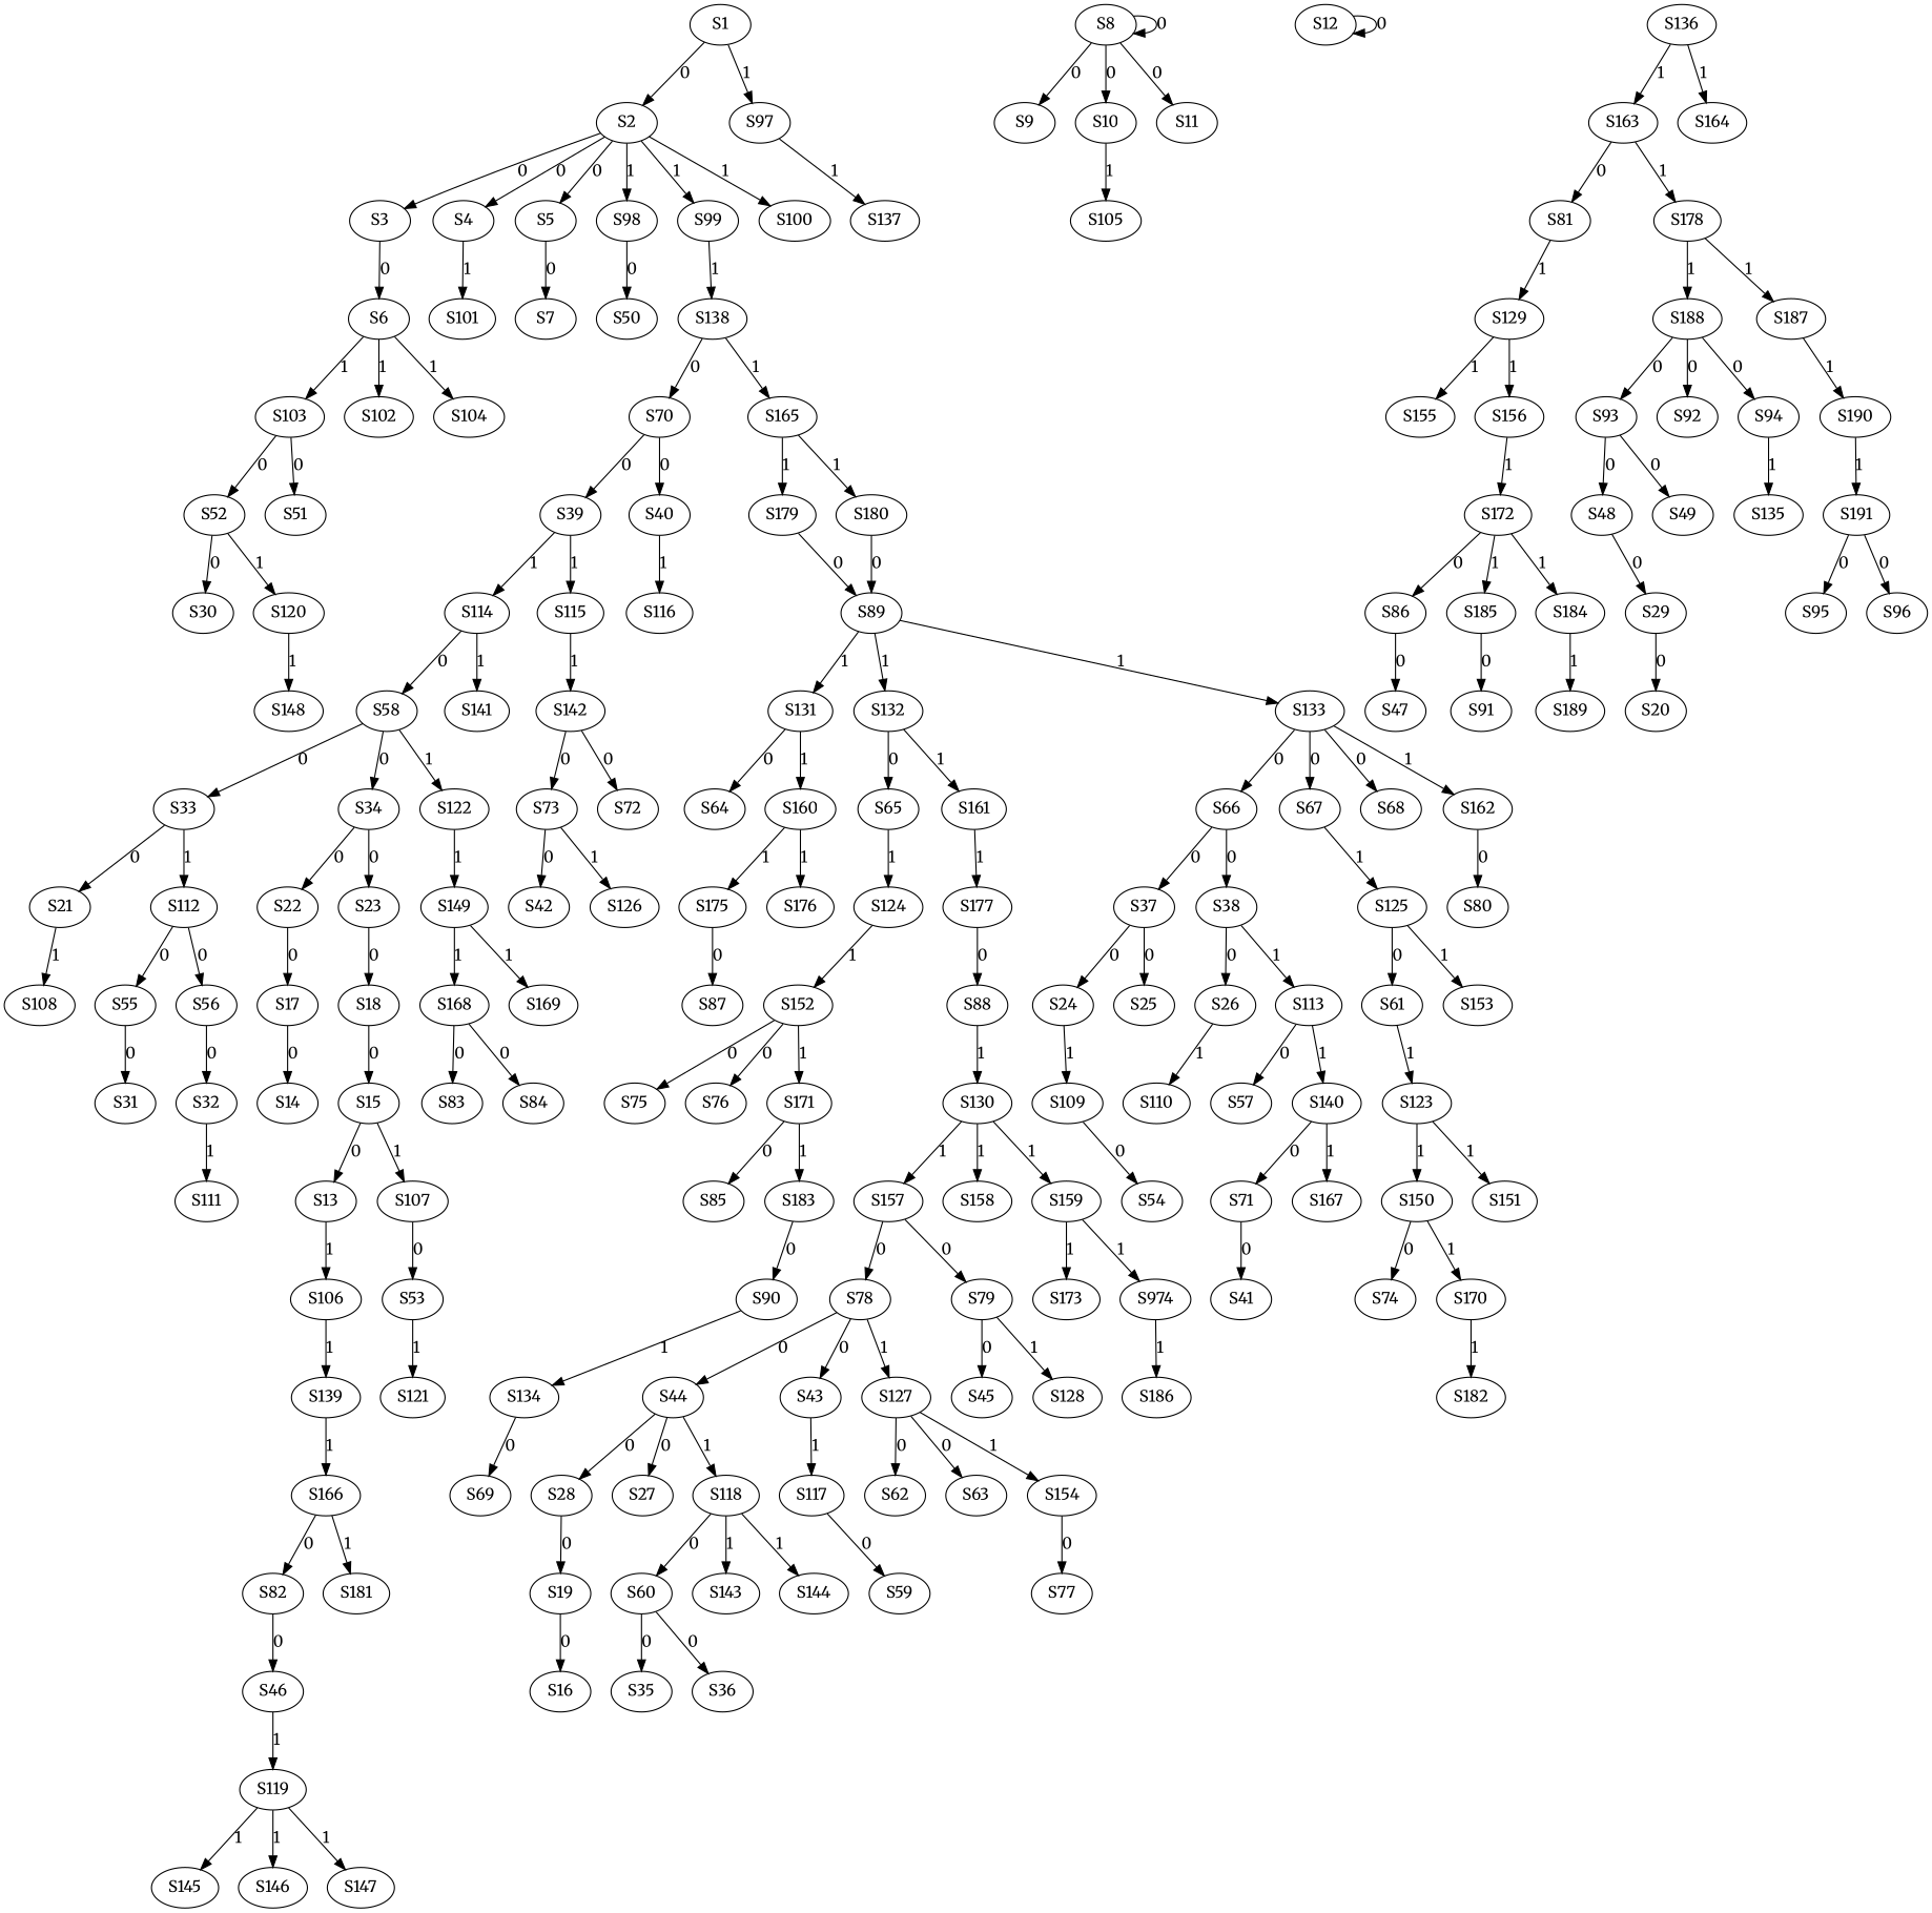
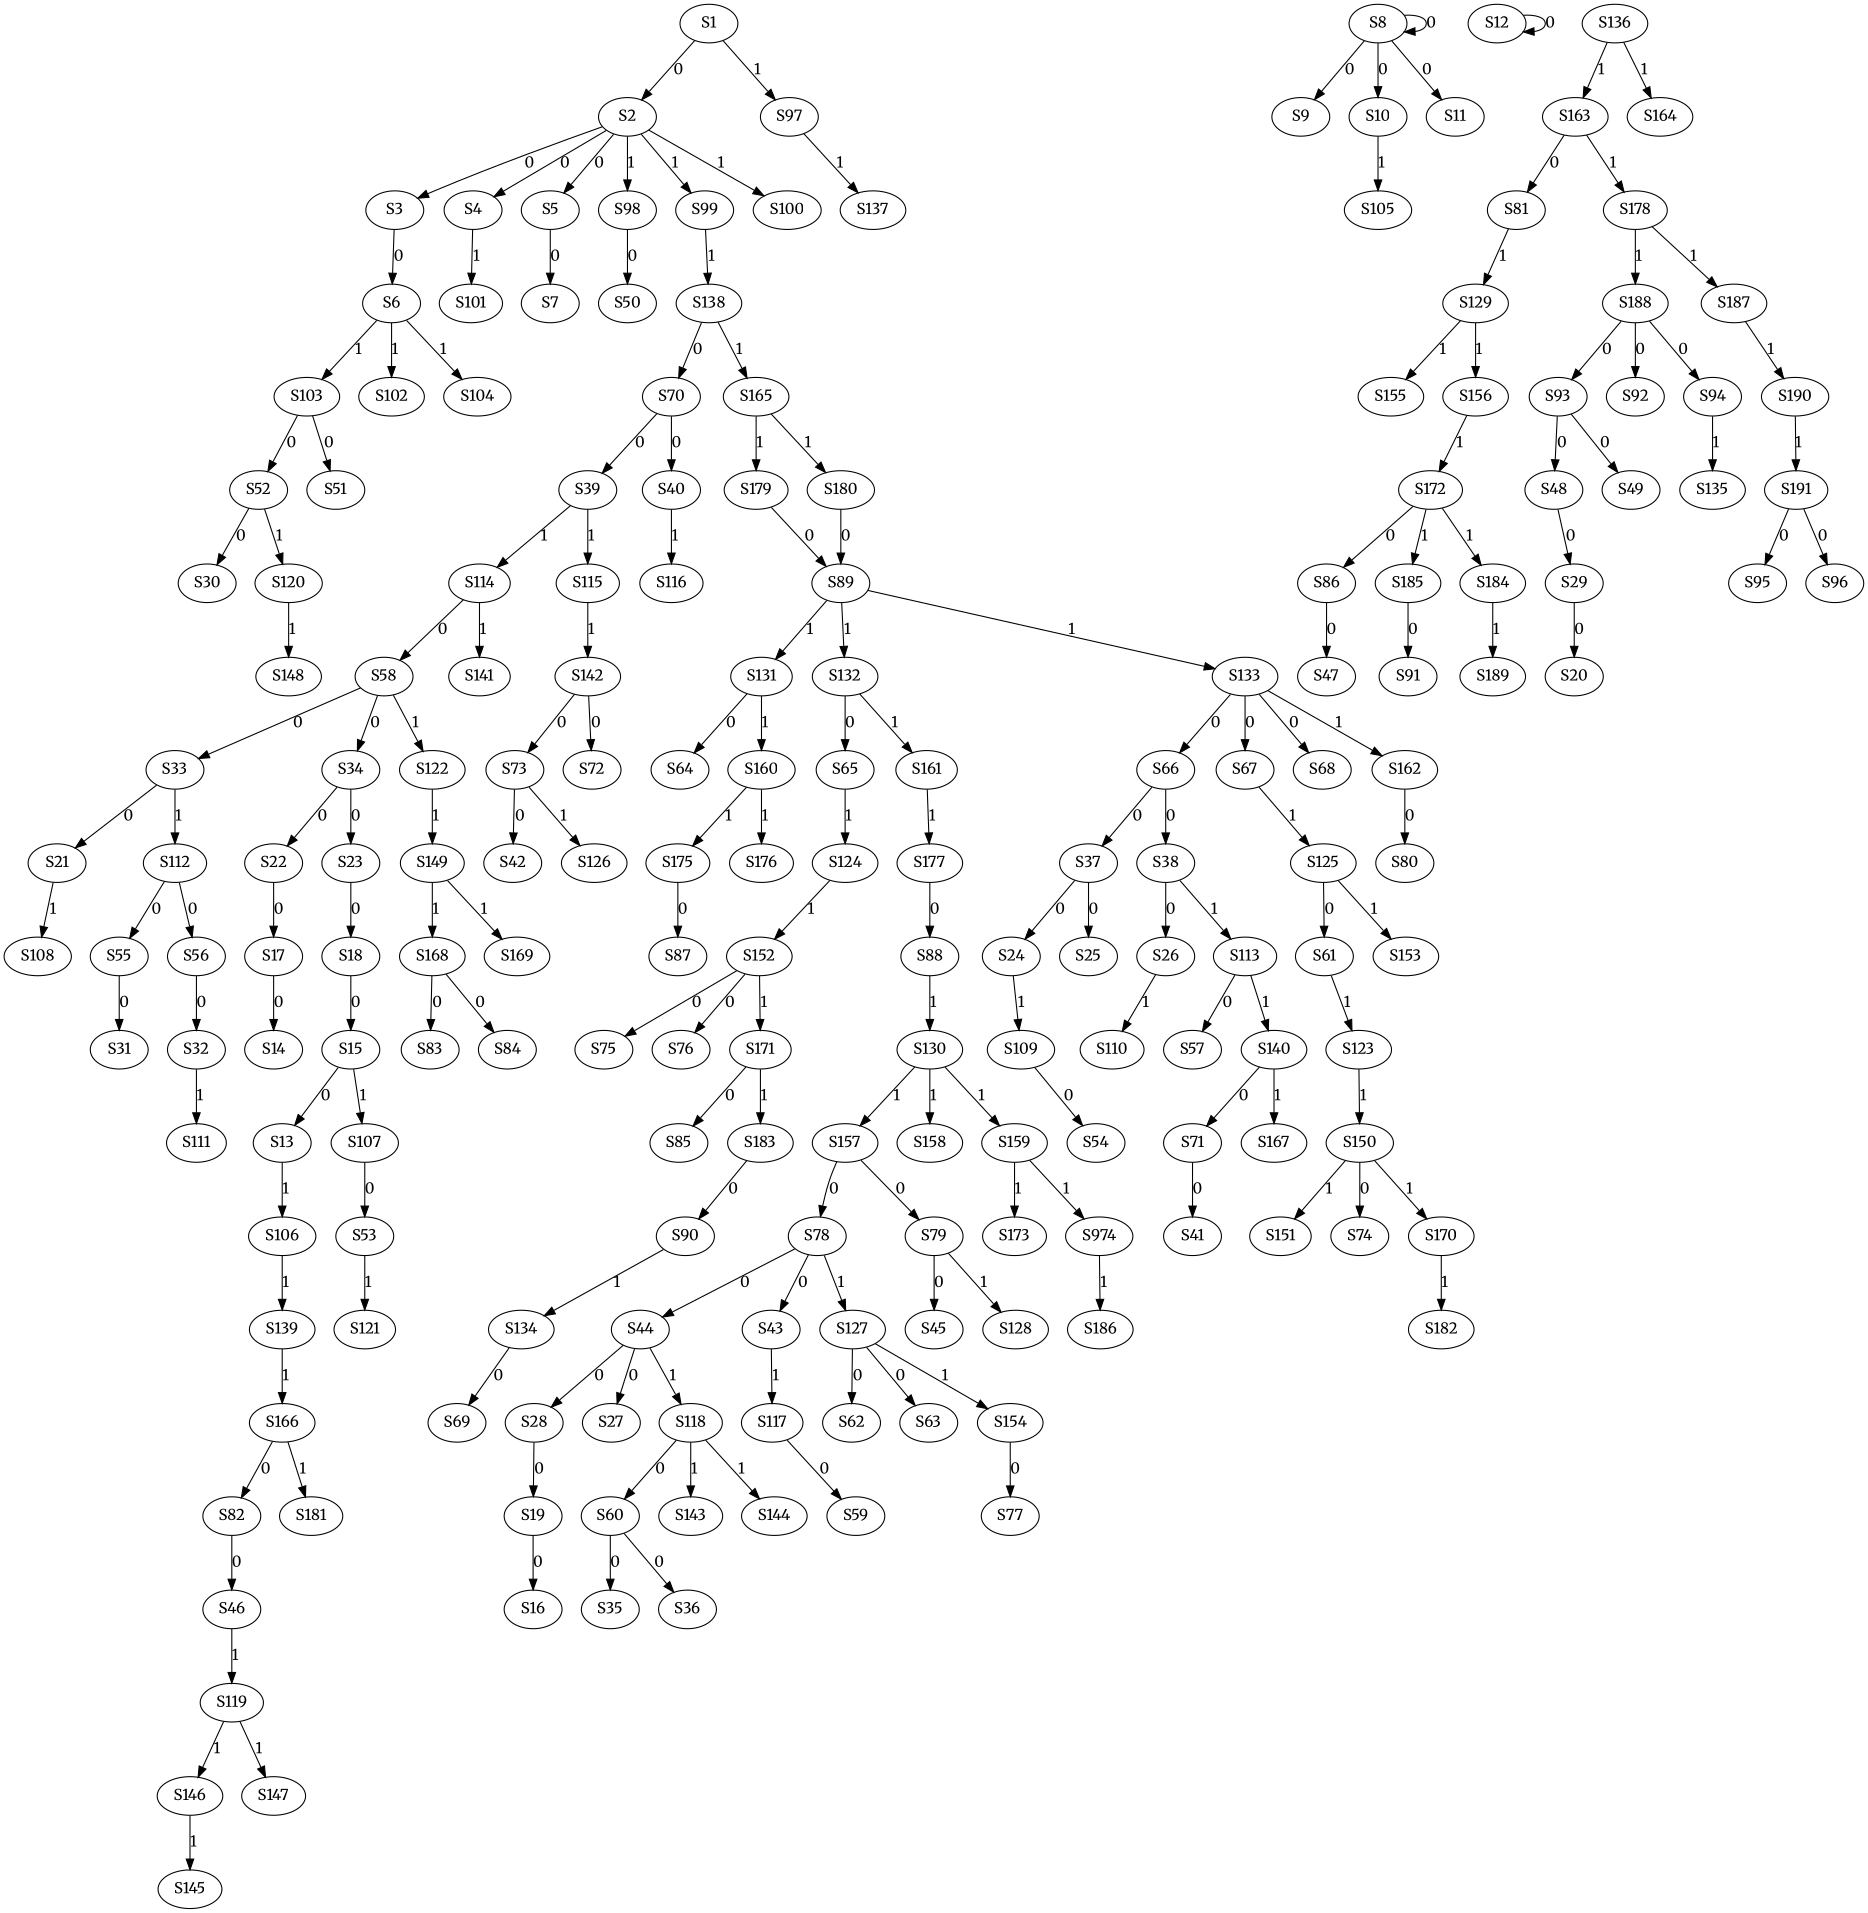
  strict digraph {
    fontname=Merriweather
    node [fontname=Merriweather]
    edge [fontname=Merriweather]
    S1
    S2
    S97
    S3
    S4
    S5
    S98
    S99
    S100
    S137
    S6
    S101
    S7
    S50
    S138
    S103
    S102
    S104
    S52
    S51
    S8
    S9
    S10
    S11
    S105
    S12
    S15
    S13
    S107
    S106
    S53
    S139
    S17
    S14
    S18
    S19
    S16
    S22
    S23
    S28
    S29
    S20
    S33
    S21
    S112
    S108
    S55
    S56
    S34
    S37
    S24
    S25
    S109
    S54
    S38
    S26
    S113
    S110
    S57
    S140
    S44
    S27
    S118
    S60
    S143
    S144
    S48
    S30
    S120
    S148
    S31
    S32
    S111
    S58
    S122
    S149
    S35
    S36
    S66
    S70
    S39
    S40
    S114
    S115
    S116
    S141
    S142
    S71
    S41
    S73
    S42
    S126
    S78
    S43
    S127
    S117
    S62
    S63
    S154
    S59
    S79
    S45
    S128
    S82
    S46
    S119
    S145
    S146
    S147
    S86
    S47
    S93
    S49
    S121
    S167
    S125
    S61
    S153
    S123
    S150
    S151
    S77
    S131
    S64
    S160
    S175
    S176
    S132
    S65
    S161
    S124
    S177
    S152
    S133
    S67
    S68
    S162
    S80
    S134
    S69
    S165
    S179
    S180
    S72
    S74
    S170
    S182
    S75
    S76
    S171
    S85
    S183
    S157
    S163
    S81
    S178
    S129
    S188
    S187
    S155
    S156
    S166
    S181
    S168
    S83
    S84
    S90
    S172
    S185
    S184
    S91
    S189
    S87
    S88
    S130
    S158
    S159
    S89
    S92
    S94
    S135
    S191
    S95
    S96
    S136
    S164
    S169
    S173
    n189 [label=S974]
    S186
    S190
    S1 -> S2 [label=0]
    S1 -> S97 [label=1]
    S2 -> S3 [label=0]
    S2 -> S4 [label=0]
    S2 -> S5 [label=0]
    S2 -> S98 [label=1]
    S2 -> S99 [label=1]
    S2 -> S100 [label=1]
    S97 -> S137 [label=1]
    S3 -> S6 [label=0]
    S4 -> S101 [label=1]
    S5 -> S7 [label=0]
    S98 -> S50 [label=0]
    S99 -> S138 [label=1]
    S6 -> S103 [label=1]
    S6 -> S102 [label=1]
    S6 -> S104 [label=1]
    S138 -> S70 [label=0]
    S138 -> S165 [label=1]
    S103 -> S52 [label=0]
    S103 -> S51 [label=0]
    S52 -> S30 [label=0]
    S52 -> S120 [label=1]
    S8 -> S8 [label=0]
    S8 -> S9 [label=0]
    S8 -> S10 [label=0]
    S8 -> S11 [label=0]
    S10 -> S105 [label=1]
    S12 -> S12 [label=0]
    S15 -> S13 [label=0]
    S15 -> S107 [label=1]
    S13 -> S106 [label=1]
    S107 -> S53 [label=0]
    S106 -> S139 [label=1]
    S53 -> S121 [label=1]
    S139 -> S166 [label=1]
    S17 -> S14 [label=0]
    S18 -> S15 [label=0]
    S19 -> S16 [label=0]
    S22 -> S17 [label=0]
    S23 -> S18 [label=0]
    S28 -> S19 [label=0]
    S29 -> S20 [label=0]
    S33 -> S21 [label=0]
    S33 -> S112 [label=1]
    S21 -> S108 [label=1]
    S112 -> S55 [label=0]
    S112 -> S56 [label=0]
    S55 -> S31 [label=0]
    S56 -> S32 [label=0]
    S34 -> S22 [label=0]
    S34 -> S23 [label=0]
    S37 -> S24 [label=0]
    S37 -> S25 [label=0]
    S24 -> S109 [label=1]
    S109 -> S54 [label=0]
    S38 -> S26 [label=0]
    S38 -> S113 [label=1]
    S26 -> S110 [label=1]
    S113 -> S57 [label=0]
    S113 -> S140 [label=1]
    S140 -> S71 [label=0]
    S140 -> S167 [label=1]
    S44 -> S28 [label=0]
    S44 -> S27 [label=0]
    S44 -> S118 [label=1]
    S118 -> S60 [label=0]
    S118 -> S143 [label=1]
    S118 -> S144 [label=1]
    S60 -> S35 [label=0]
    S60 -> S36 [label=0]
    S48 -> S29 [label=0]
    S120 -> S148 [label=1]
    S32 -> S111 [label=1]
    S58 -> S33 [label=0]
    S58 -> S34 [label=0]
    S58 -> S122 [label=1]
    S122 -> S149 [label=1]
    S149 -> S168 [label=1]
    S149 -> S169 [label=1]
    S66 -> S37 [label=0]
    S66 -> S38 [label=0]
    S70 -> S39 [label=0]
    S70 -> S40 [label=0]
    S39 -> S114 [label=1]
    S39 -> S115 [label=1]
    S40 -> S116 [label=1]
    S114 -> S58 [label=0]
    S114 -> S141 [label=1]
    S115 -> S142 [label=1]
    S142 -> S73 [label=0]
    S142 -> S72 [label=0]
    S71 -> S41 [label=0]
    S73 -> S42 [label=0]
    S73 -> S126 [label=1]
    S78 -> S44 [label=0]
    S78 -> S43 [label=0]
    S78 -> S127 [label=1]
    S43 -> S117 [label=1]
    S127 -> S62 [label=0]
    S127 -> S63 [label=0]
    S127 -> S154 [label=1]
    S117 -> S59 [label=0]
    S154 -> S77 [label=0]
    S79 -> S45 [label=0]
    S79 -> S128 [label=1]
    S82 -> S46 [label=0]
    S46 -> S119 [label=1]
-   S119 -> S145 [label=1]
+   S146 -> S145 [label=1]
    S119 -> S146 [label=1]
    S119 -> S147 [label=1]
    S86 -> S47 [label=0]
    S93 -> S48 [label=0]
    S93 -> S49 [label=0]
    S125 -> S61 [label=0]
    S125 -> S153 [label=1]
    S61 -> S123 [label=1]
    S123 -> S150 [label=1]
-   S123 -> S151 [label=1]
+   S150 -> S151 [label=1]
    S150 -> S74 [label=0]
    S150 -> S170 [label=1]
    S131 -> S64 [label=0]
    S131 -> S160 [label=1]
    S160 -> S175 [label=1]
    S160 -> S176 [label=1]
    S175 -> S87 [label=0]
    S132 -> S65 [label=0]
    S132 -> S161 [label=1]
    S65 -> S124 [label=1]
    S161 -> S177 [label=1]
    S124 -> S152 [label=1]
    S177 -> S88 [label=0]
    S152 -> S75 [label=0]
    S152 -> S76 [label=0]
    S152 -> S171 [label=1]
    S133 -> S66 [label=0]
    S133 -> S67 [label=0]
    S133 -> S68 [label=0]
    S133 -> S162 [label=1]
    S67 -> S125 [label=1]
    S162 -> S80 [label=0]
    S134 -> S69 [label=0]
    S165 -> S179 [label=1]
    S165 -> S180 [label=1]
    S179 -> S89 [label=0]
    S180 -> S89 [label=0]
    S170 -> S182 [label=1]
    S171 -> S85 [label=0]
    S171 -> S183 [label=1]
    S183 -> S90 [label=0]
    S157 -> S78 [label=0]
    S157 -> S79 [label=0]
    S163 -> S81 [label=0]
    S163 -> S178 [label=1]
    S81 -> S129 [label=1]
    S178 -> S188 [label=1]
    S178 -> S187 [label=1]
    S129 -> S155 [label=1]
    S129 -> S156 [label=1]
    S188 -> S93 [label=0]
    S188 -> S92 [label=0]
    S188 -> S94 [label=0]
    S187 -> S190 [label=1]
    S156 -> S172 [label=1]
    S166 -> S82 [label=0]
    S166 -> S181 [label=1]
    S168 -> S83 [label=0]
    S168 -> S84 [label=0]
    S90 -> S134 [label=1]
    S172 -> S86 [label=0]
    S172 -> S185 [label=1]
    S172 -> S184 [label=1]
    S185 -> S91 [label=0]
    S184 -> S189 [label=1]
    S88 -> S130 [label=1]
    S130 -> S157 [label=1]
    S130 -> S158 [label=1]
    S130 -> S159 [label=1]
    S159 -> S173 [label=1]
    S159 -> n189 [label=1]
    S89 -> S131 [label=1]
    S89 -> S132 [label=1]
    S89 -> S133 [label=1]
    S94 -> S135 [label=1]
    S191 -> S95 [label=0]
    S191 -> S96 [label=0]
    S136 -> S163 [label=1]
    S136 -> S164 [label=1]
    n189 -> S186 [label=1]
    S190 -> S191 [label=1]
  }
